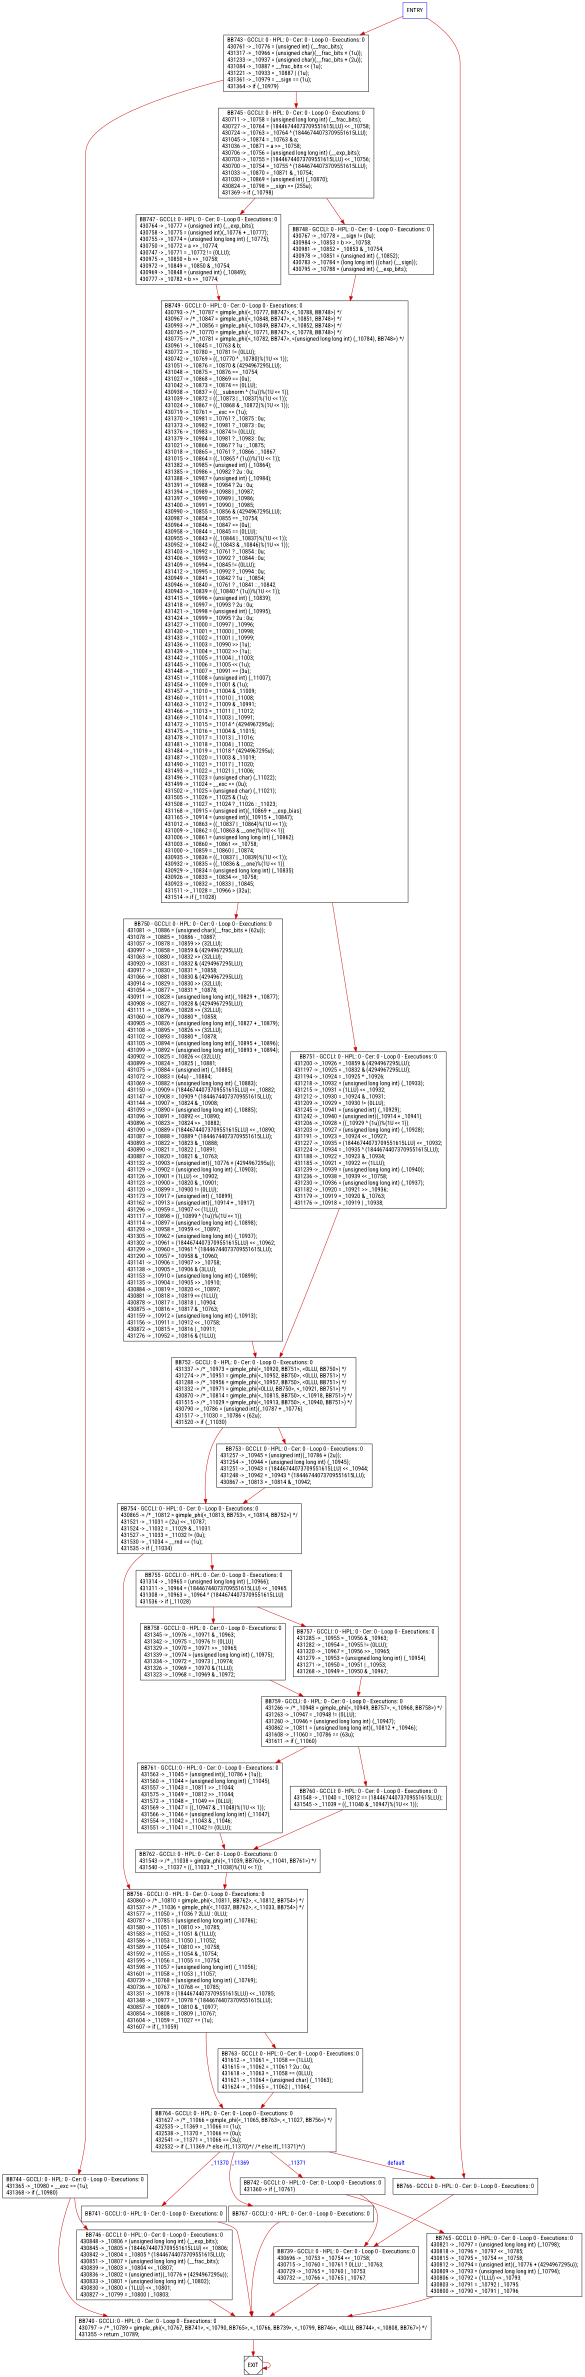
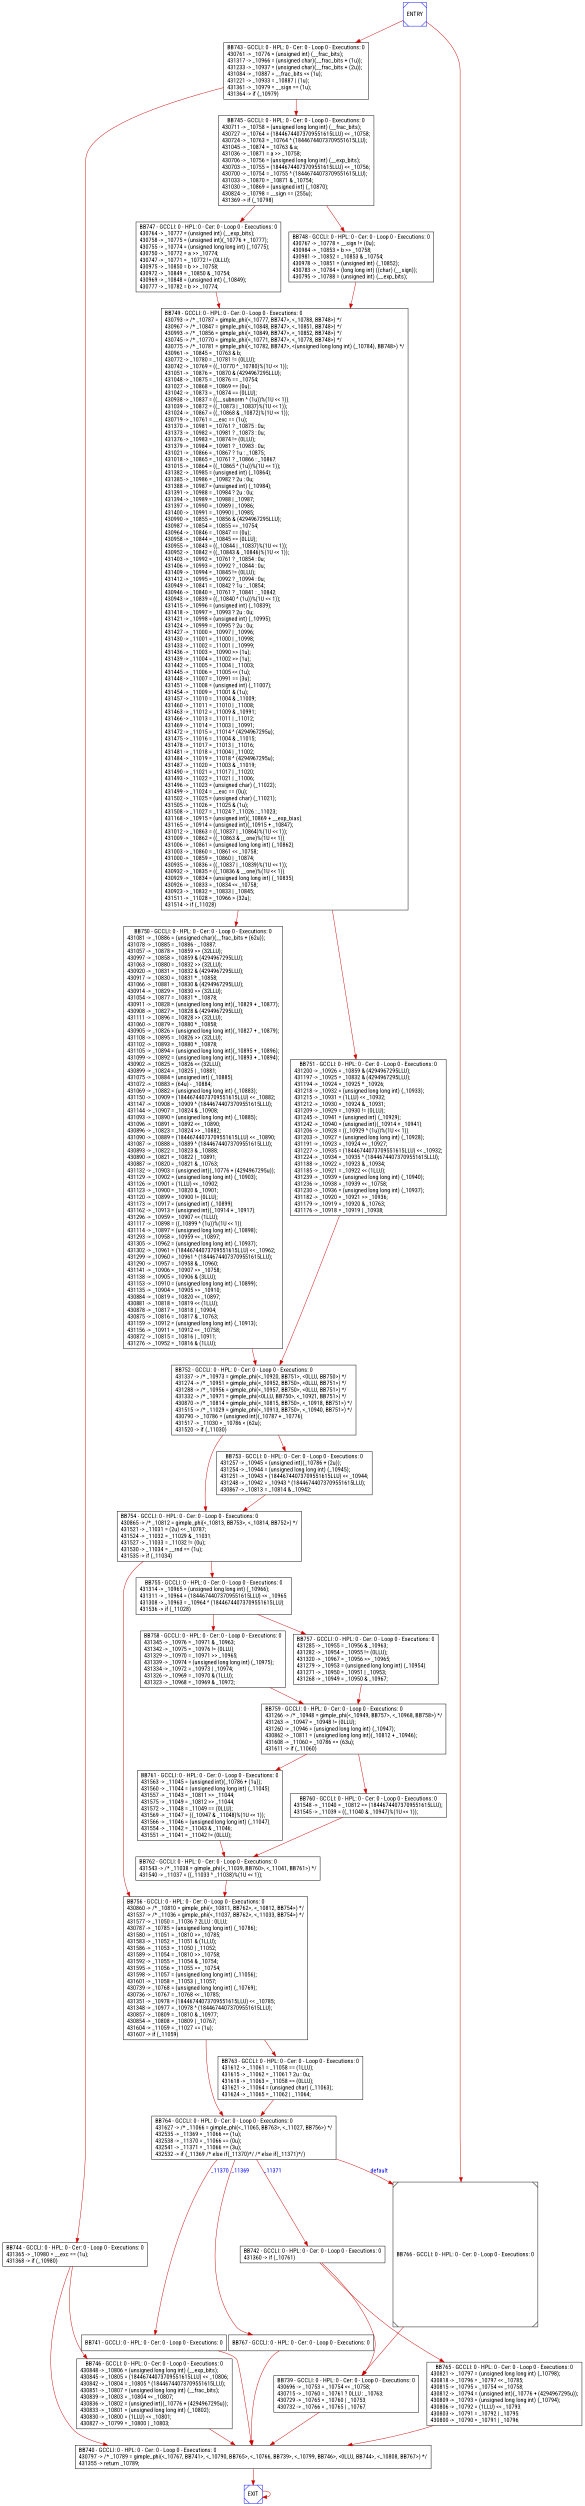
  digraph {
    fontname="Roboto Condensed"
    node [fontname="Roboto Condensed" shape=box]
    edge [color=red3 fontcolor=blue fontname="Roboto Condensed"]
-   n1 [color=blue label=ENTRY]
+   n1 [color=blue label=ENTRY shape=Msquare]
    n2 [label="BB743 - GCCLI: 0 - HPL: 0 - Cer: 0 - Loop 0 - Executions: 0\n430761 -> _10776 = (unsigned int) (__frac_bits);\l431317 -> _10966 = (unsigned char)(__frac_bits + (1u));\l431233 -> _10937 = (unsigned char)(__frac_bits + (2u));\l431084 -> _10887 = __frac_bits << (1u);\l431221 -> _10933 = _10887 | (1u);\l431361 -> _10979 = __sign == (1u);\l431364 -> if (_10979)\l"]
-   n3 [label="BB766 - GCCLI: 0 - HPL: 0 - Cer: 0 - Loop 0 - Executions: 0"]
-   n4 [color=black label=EXIT shape=Msquare]
+   n3 [label="BB766 - GCCLI: 0 - HPL: 0 - Cer: 0 - Loop 0 - Executions: 0" shape=Msquare]
+   n4 [color=blue label=EXIT shape=Msquare]
    n5 [label="BB744 - GCCLI: 0 - HPL: 0 - Cer: 0 - Loop 0 - Executions: 0\n431365 -> _10980 = __exc == (1u);\l431368 -> if (_10980)\l"]
    n6 [label="BB745 - GCCLI: 0 - HPL: 0 - Cer: 0 - Loop 0 - Executions: 0\n430711 -> _10758 = (unsigned long long int) (__frac_bits);\l430727 -> _10764 = (18446744073709551615LLU) << _10758;\l430724 -> _10763 = _10764 ^ (18446744073709551615LLU);\l431045 -> _10874 = _10763 & a;\l431036 -> _10871 = a >> _10758;\l430706 -> _10756 = (unsigned long long int) (__exp_bits);\l430703 -> _10755 = (18446744073709551615LLU) << _10756;\l430700 -> _10754 = _10755 ^ (18446744073709551615LLU);\l431033 -> _10870 = _10871 & _10754;\l431030 -> _10869 = (unsigned int) (_10870);\l430824 -> _10798 = __sign == (255u);\l431369 -> if (_10798)\l"]
    n7 [label="BB739 - GCCLI: 0 - HPL: 0 - Cer: 0 - Loop 0 - Executions: 0\n430696 -> _10753 = _10754 << _10758;\l430715 -> _10760 = _10761 ? 0LLU : _10763;\l430729 -> _10765 = _10760 | _10753;\l430732 -> _10766 = _10765 | _10767;\l"]
    n8 [label="BB740 - GCCLI: 0 - HPL: 0 - Cer: 0 - Loop 0 - Executions: 0\l430797 -> /* _10789 = gimple_phi(<_10767, BB741>, <_10790, BB765>, <_10766, BB739>, <_10799, BB746>, <0LLU, BB744>, <_10808, BB767>) */\l431355 -> return _10789;\l"]
    n9 [label="BB741 - GCCLI: 0 - HPL: 0 - Cer: 0 - Loop 0 - Executions: 0"]
    n10 [label="BB742 - GCCLI: 0 - HPL: 0 - Cer: 0 - Loop 0 - Executions: 0\n431360 -> if (_10761)\l"]
    n11 [label="BB765 - GCCLI: 0 - HPL: 0 - Cer: 0 - Loop 0 - Executions: 0\n430821 -> _10797 = (unsigned long long int) (_10798);\l430818 -> _10796 = _10797 << _10785;\l430815 -> _10795 = _10754 << _10758;\l430812 -> _10794 = (unsigned int)(_10776 + (4294967295u));\l430809 -> _10793 = (unsigned long long int) (_10794);\l430806 -> _10792 = (1LLU) << _10793;\l430803 -> _10791 = _10792 | _10795;\l430800 -> _10790 = _10791 | _10796;\l"]
    n12 [label="BB746 - GCCLI: 0 - HPL: 0 - Cer: 0 - Loop 0 - Executions: 0\n430848 -> _10806 = (unsigned long long int) (__exp_bits);\l430845 -> _10805 = (18446744073709551615LLU) << _10806;\l430842 -> _10804 = _10805 ^ (18446744073709551615LLU);\l430851 -> _10807 = (unsigned long long int) (__frac_bits);\l430839 -> _10803 = _10804 << _10807;\l430836 -> _10802 = (unsigned int)(_10776 + (4294967295u));\l430833 -> _10801 = (unsigned long long int) (_10802);\l430830 -> _10800 = (1LLU) << _10801;\l430827 -> _10799 = _10800 | _10803;\l"]
    n13 [label="BB747 - GCCLI: 0 - HPL: 0 - Cer: 0 - Loop 0 - Executions: 0\n430764 -> _10777 = (unsigned int) (__exp_bits);\l430758 -> _10775 = (unsigned int)(_10776 + _10777);\l430755 -> _10774 = (unsigned long long int) (_10775);\l430750 -> _10772 = a >> _10774;\l430747 -> _10771 = _10772 != (0LLU);\l430975 -> _10850 = b >> _10758;\l430972 -> _10849 = _10850 & _10754;\l430969 -> _10848 = (unsigned int) (_10849);\l430777 -> _10782 = b >> _10774;\l"]
    n14 [label="BB748 - GCCLI: 0 - HPL: 0 - Cer: 0 - Loop 0 - Executions: 0\n430767 -> _10778 = __sign != (0u);\l430984 -> _10853 = b >> _10758;\l430981 -> _10852 = _10853 & _10754;\l430978 -> _10851 = (unsigned int) (_10852);\l430783 -> _10784 = (long long int) ((char) (__sign));\l430795 -> _10788 = (unsigned int) (__exp_bits);\l"]
    n15 [label="BB749 - GCCLI: 0 - HPL: 0 - Cer: 0 - Loop 0 - Executions: 0\l430793 -> /* _10787 = gimple_phi(<_10777, BB747>, <_10788, BB748>) */\l430967 -> /* _10847 = gimple_phi(<_10848, BB747>, <_10851, BB748>) */\l430993 -> /* _10856 = gimple_phi(<_10849, BB747>, <_10852, BB748>) */\l430745 -> /* _10770 = gimple_phi(<_10771, BB747>, <_10778, BB748>) */\l430775 -> /* _10781 = gimple_phi(<_10782, BB747>, <(unsigned long long int) (_10784), BB748>) */\l430961 -> _10845 = _10763 & b;\l430772 -> _10780 = _10781 != (0LLU);\l430742 -> _10769 = ((_10770 ^ _10780)%(1U << 1));\l431051 -> _10876 = _10870 & (4294967295LLU);\l431048 -> _10875 = _10876 == _10754;\l431027 -> _10868 = _10869 == (0u);\l431042 -> _10873 = _10874 == (0LLU);\l430938 -> _10837 = ((__subnorm ^ (1u))%(1U << 1));\l431039 -> _10872 = ((_10873 | _10837)%(1U << 1));\l431024 -> _10867 = ((_10868 & _10872)%(1U << 1));\l430719 -> _10761 = __exc == (1u);\l431370 -> _10981 = _10761 ? _10875 : 0u;\l431373 -> _10982 = _10981 ? _10873 : 0u;\l431376 -> _10983 = _10874 != (0LLU);\l431379 -> _10984 = _10981 ? _10983 : 0u;\l431021 -> _10866 = _10867 ? 1u : _10875;\l431018 -> _10865 = _10761 ? _10866 : _10867;\l431015 -> _10864 = ((_10865 ^ (1u))%(1U << 1));\l431382 -> _10985 = (unsigned int) (_10864);\l431385 -> _10986 = _10982 ? 2u : 0u;\l431388 -> _10987 = (unsigned int) (_10984);\l431391 -> _10988 = _10984 ? 2u : 0u;\l431394 -> _10989 = _10988 | _10987;\l431397 -> _10990 = _10989 | _10986;\l431400 -> _10991 = _10990 | _10985;\l430990 -> _10855 = _10856 & (4294967295LLU);\l430987 -> _10854 = _10855 == _10754;\l430964 -> _10846 = _10847 == (0u);\l430958 -> _10844 = _10845 == (0LLU);\l430955 -> _10843 = ((_10844 | _10837)%(1U << 1));\l430952 -> _10842 = ((_10843 & _10846)%(1U << 1));\l431403 -> _10992 = _10761 ? _10854 : 0u;\l431406 -> _10993 = _10992 ? _10844 : 0u;\l431409 -> _10994 = _10845 != (0LLU);\l431412 -> _10995 = _10992 ? _10994 : 0u;\l430949 -> _10841 = _10842 ? 1u : _10854;\l430946 -> _10840 = _10761 ? _10841 : _10842;\l430943 -> _10839 = ((_10840 ^ (1u))%(1U << 1));\l431415 -> _10996 = (unsigned int) (_10839);\l431418 -> _10997 = _10993 ? 2u : 0u;\l431421 -> _10998 = (unsigned int) (_10995);\l431424 -> _10999 = _10995 ? 2u : 0u;\l431427 -> _11000 = _10997 | _10996;\l431430 -> _11001 = _11000 | _10998;\l431433 -> _11002 = _11001 | _10999;\l431436 -> _11003 = _10990 >> (1u);\l431439 -> _11004 = _11002 >> (1u);\l431442 -> _11005 = _11004 | _11003;\l431445 -> _11006 = _11005 << (1u);\l431448 -> _11007 = _10991 == (3u);\l431451 -> _11008 = (unsigned int) (_11007);\l431454 -> _11009 = _11001 & (1u);\l431457 -> _11010 = _11004 & _11009;\l431460 -> _11011 = _11010 | _11008;\l431463 -> _11012 = _11009 & _10991;\l431466 -> _11013 = _11011 | _11012;\l431469 -> _11014 = _11003 | _10991;\l431472 -> _11015 = _11014 ^ (4294967295u);\l431475 -> _11016 = _11004 & _11015;\l431478 -> _11017 = _11013 | _11016;\l431481 -> _11018 = _11004 | _11002;\l431484 -> _11019 = _11018 ^ (4294967295u);\l431487 -> _11020 = _11003 & _11019;\l431490 -> _11021 = _11017 | _11020;\l431493 -> _11022 = _11021 | _11006;\l431496 -> _11023 = (unsigned char) (_11022);\l431499 -> _11024 = __exc == (0u);\l431502 -> _11025 = (unsigned char) (_11021);\l431505 -> _11026 = _11025 & (1u);\l431508 -> _11027 = _11024 ? _11026 : _11023;\l431168 -> _10915 = (unsigned int)(_10869 + __exp_bias);\l431165 -> _10914 = (unsigned int)(_10915 + _10847);\l431012 -> _10863 = ((_10837 | _10864)%(1U << 1));\l431009 -> _10862 = ((_10863 & __one)%(1U << 1));\l431006 -> _10861 = (unsigned long long int) (_10862);\l431003 -> _10860 = _10861 << _10758;\l431000 -> _10859 = _10860 | _10874;\l430935 -> _10836 = ((_10837 | _10839)%(1U << 1));\l430932 -> _10835 = ((_10836 & __one)%(1U << 1));\l430929 -> _10834 = (unsigned long long int) (_10835);\l430926 -> _10833 = _10834 << _10758;\l430923 -> _10832 = _10833 | _10845;\l431511 -> _11028 = _10966 > (32u);\l431514 -> if (_11028)\l"]
    n16 [label="BB750 - GCCLI: 0 - HPL: 0 - Cer: 0 - Loop 0 - Executions: 0\n431081 -> _10886 = (unsigned char)(__frac_bits + (62u));\l431078 -> _10885 = _10886 - _10887;\l431057 -> _10878 = _10859 >> (32LLU);\l430997 -> _10858 = _10859 & (4294967295LLU);\l431063 -> _10880 = _10832 >> (32LLU);\l430920 -> _10831 = _10832 & (4294967295LLU);\l430917 -> _10830 = _10831 * _10858;\l431066 -> _10881 = _10830 & (4294967295LLU);\l430914 -> _10829 = _10830 >> (32LLU);\l431054 -> _10877 = _10831 * _10878;\l430911 -> _10828 = (unsigned long long int)(_10829 + _10877);\l430908 -> _10827 = _10828 & (4294967295LLU);\l431111 -> _10896 = _10828 >> (32LLU);\l431060 -> _10879 = _10880 * _10858;\l430905 -> _10826 = (unsigned long long int)(_10827 + _10879);\l431108 -> _10895 = _10826 >> (32LLU);\l431102 -> _10893 = _10880 * _10878;\l431105 -> _10894 = (unsigned long long int)(_10895 + _10896);\l431099 -> _10892 = (unsigned long long int)(_10893 + _10894);\l430902 -> _10825 = _10826 << (32LLU);\l430899 -> _10824 = _10825 | _10881;\l431075 -> _10884 = (unsigned int) (_10885);\l431072 -> _10883 = (64u) - _10884;\l431069 -> _10882 = (unsigned long long int) (_10883);\l431150 -> _10909 = (18446744073709551615LLU) << _10882;\l431147 -> _10908 = _10909 ^ (18446744073709551615LLU);\l431144 -> _10907 = _10824 & _10908;\l431093 -> _10890 = (unsigned long long int) (_10885);\l431096 -> _10891 = _10892 << _10890;\l430896 -> _10823 = _10824 >> _10882;\l431090 -> _10889 = (18446744073709551615LLU) << _10890;\l431087 -> _10888 = _10889 ^ (18446744073709551615LLU);\l430893 -> _10822 = _10823 & _10888;\l430890 -> _10821 = _10822 | _10891;\l430887 -> _10820 = _10821 & _10763;\l431132 -> _10903 = (unsigned int)(_10776 + (4294967295u));\l431129 -> _10902 = (unsigned long long int) (_10903);\l431126 -> _10901 = (1LLU) << _10902;\l431123 -> _10900 = _10820 & _10901;\l431120 -> _10899 = _10900 != (0LLU);\l431173 -> _10917 = (unsigned int) (_10899);\l431162 -> _10913 = (unsigned int)(_10914 + _10917);\l431296 -> _10959 = _10907 << (1LLU);\l431117 -> _10898 = ((_10899 ^ (1u))%(1U << 1));\l431114 -> _10897 = (unsigned long long int) (_10898);\l431293 -> _10958 = _10959 << _10897;\l431305 -> _10962 = (unsigned long long int) (_10937);\l431302 -> _10961 = (18446744073709551615LLU) << _10962;\l431299 -> _10960 = _10961 ^ (18446744073709551615LLU);\l431290 -> _10957 = _10958 & _10960;\l431141 -> _10906 = _10907 >> _10758;\l431138 -> _10905 = _10906 & (3LLU);\l431153 -> _10910 = (unsigned long long int) (_10899);\l431135 -> _10904 = _10905 >> _10910;\l430884 -> _10819 = _10820 << _10897;\l430881 -> _10818 = _10819 << (1LLU);\l430878 -> _10817 = _10818 | _10904;\l430875 -> _10816 = _10817 & _10763;\l431159 -> _10912 = (unsigned long long int) (_10913);\l431156 -> _10911 = _10912 << _10758;\l430872 -> _10815 = _10816 | _10911;\l431276 -> _10952 = _10816 & (1LLU);\l"]
    n17 [label="BB751 - GCCLI: 0 - HPL: 0 - Cer: 0 - Loop 0 - Executions: 0\n431200 -> _10926 = _10859 & (4294967295LLU);\l431197 -> _10925 = _10832 & (4294967295LLU);\l431194 -> _10924 = _10925 * _10926;\l431218 -> _10932 = (unsigned long long int) (_10933);\l431215 -> _10931 = (1LLU) << _10932;\l431212 -> _10930 = _10924 & _10931;\l431209 -> _10929 = _10930 != (0LLU);\l431245 -> _10941 = (unsigned int) (_10929);\l431242 -> _10940 = (unsigned int)(_10914 + _10941);\l431206 -> _10928 = ((_10929 ^ (1u))%(1U << 1));\l431203 -> _10927 = (unsigned long long int) (_10928);\l431191 -> _10923 = _10924 << _10927;\l431227 -> _10935 = (18446744073709551615LLU) << _10932;\l431224 -> _10934 = _10935 ^ (18446744073709551615LLU);\l431188 -> _10922 = _10923 & _10934;\l431185 -> _10921 = _10922 << (1LLU);\l431239 -> _10939 = (unsigned long long int) (_10940);\l431236 -> _10938 = _10939 << _10758;\l431230 -> _10936 = (unsigned long long int) (_10937);\l431182 -> _10920 = _10921 >> _10936;\l431179 -> _10919 = _10920 & _10763;\l431176 -> _10918 = _10919 | _10938;\l"]
    n18 [label="BB752 - GCCLI: 0 - HPL: 0 - Cer: 0 - Loop 0 - Executions: 0\l431337 -> /* _10973 = gimple_phi(<_10920, BB751>, <0LLU, BB750>) */\l431274 -> /* _10951 = gimple_phi(<_10952, BB750>, <0LLU, BB751>) */\l431288 -> /* _10956 = gimple_phi(<_10957, BB750>, <0LLU, BB751>) */\l431332 -> /* _10971 = gimple_phi(<0LLU, BB750>, <_10921, BB751>) */\l430870 -> /* _10814 = gimple_phi(<_10815, BB750>, <_10918, BB751>) */\l431515 -> /* _11029 = gimple_phi(<_10913, BB750>, <_10940, BB751>) */\l430790 -> _10786 = (unsigned int)(_10787 + _10776);\l431517 -> _11030 = _10786 < (62u);\l431520 -> if (_11030)\l"]
    n19 [label="BB753 - GCCLI: 0 - HPL: 0 - Cer: 0 - Loop 0 - Executions: 0\n431257 -> _10945 = (unsigned int)(_10786 + (2u));\l431254 -> _10944 = (unsigned long long int) (_10945);\l431251 -> _10943 = (18446744073709551615LLU) << _10944;\l431248 -> _10942 = _10943 ^ (18446744073709551615LLU);\l430867 -> _10813 = _10814 & _10942;\l"]
    n20 [label="BB754 - GCCLI: 0 - HPL: 0 - Cer: 0 - Loop 0 - Executions: 0\l430865 -> /* _10812 = gimple_phi(<_10813, BB753>, <_10814, BB752>) */\l431521 -> _11031 = (2u) << _10787;\l431524 -> _11032 = _11029 & _11031;\l431527 -> _11033 = _11032 != (0u);\l431530 -> _11034 = __rnd == (1u);\l431535 -> if (_11034)\l"]
    n21 [label="BB755 - GCCLI: 0 - HPL: 0 - Cer: 0 - Loop 0 - Executions: 0\n431314 -> _10965 = (unsigned long long int) (_10966);\l431311 -> _10964 = (18446744073709551615LLU) << _10965;\l431308 -> _10963 = _10964 ^ (18446744073709551615LLU);\l431536 -> if (_11028)\l"]
    n22 [label="BB756 - GCCLI: 0 - HPL: 0 - Cer: 0 - Loop 0 - Executions: 0\l430860 -> /* _10810 = gimple_phi(<_10811, BB762>, <_10812, BB754>) */\l431537 -> /* _11036 = gimple_phi(<_11037, BB762>, <_11033, BB754>) */\l431577 -> _11050 = _11036 ? 2LLU : 0LLU;\l430787 -> _10785 = (unsigned long long int) (_10786);\l431580 -> _11051 = _10810 >> _10785;\l431583 -> _11052 = _11051 & (1LLU);\l431586 -> _11053 = _11050 | _11052;\l431589 -> _11054 = _10810 >> _10758;\l431592 -> _11055 = _11054 & _10754;\l431595 -> _11056 = _11055 == _10754;\l431598 -> _11057 = (unsigned long long int) (_11056);\l431601 -> _11058 = _11053 | _11057;\l430739 -> _10768 = (unsigned long long int) (_10769);\l430736 -> _10767 = _10768 << _10785;\l431351 -> _10978 = (18446744073709551615LLU) << _10785;\l431348 -> _10977 = _10978 ^ (18446744073709551615LLU);\l430857 -> _10809 = _10810 & _10977;\l430854 -> _10808 = _10809 | _10767;\l431604 -> _11059 = _11027 == (1u);\l431607 -> if (_11059)\l"]
    n23 [label="BB757 - GCCLI: 0 - HPL: 0 - Cer: 0 - Loop 0 - Executions: 0\n431285 -> _10955 = _10956 & _10963;\l431282 -> _10954 = _10955 != (0LLU);\l431320 -> _10967 = _10956 >> _10965;\l431279 -> _10953 = (unsigned long long int) (_10954);\l431271 -> _10950 = _10951 | _10953;\l431268 -> _10949 = _10950 & _10967;\l"]
    n24 [label="BB758 - GCCLI: 0 - HPL: 0 - Cer: 0 - Loop 0 - Executions: 0\n431345 -> _10976 = _10971 & _10963;\l431342 -> _10975 = _10976 != (0LLU);\l431329 -> _10970 = _10971 >> _10965;\l431339 -> _10974 = (unsigned long long int) (_10975);\l431334 -> _10972 = _10973 | _10974;\l431326 -> _10969 = _10970 & (1LLU);\l431323 -> _10968 = _10969 & _10972;\l"]
    n25 [label="BB763 - GCCLI: 0 - HPL: 0 - Cer: 0 - Loop 0 - Executions: 0\n431612 -> _11061 = _11058 == (1LLU);\l431615 -> _11062 = _11061 ? 2u : 0u;\l431618 -> _11063 = _11058 == (0LLU);\l431621 -> _11064 = (unsigned char) (_11063);\l431624 -> _11065 = _11062 | _11064;\l"]
    n26 [label="BB764 - GCCLI: 0 - HPL: 0 - Cer: 0 - Loop 0 - Executions: 0\l431627 -> /* _11066 = gimple_phi(<_11065, BB763>, <_11027, BB756>) */\l432535 -> _11369 = _11066 == (1u);\l432538 -> _11370 = _11066 == (0u);\l432541 -> _11371 = _11066 == (3u);\l432532 -> if (_11369 /* else if(_11370)*/ /* else if(_11371)*/)\l"]
    n27 [label="BB759 - GCCLI: 0 - HPL: 0 - Cer: 0 - Loop 0 - Executions: 0\l431266 -> /* _10948 = gimple_phi(<_10949, BB757>, <_10968, BB758>) */\l431263 -> _10947 = _10948 != (0LLU);\l431260 -> _10946 = (unsigned long long int) (_10947);\l430862 -> _10811 = (unsigned long long int)(_10812 + _10946);\l431608 -> _11060 = _10786 == (63u);\l431611 -> if (_11060)\l"]
    n28 [label="BB767 - GCCLI: 0 - HPL: 0 - Cer: 0 - Loop 0 - Executions: 0"]
    n29 [label="BB760 - GCCLI: 0 - HPL: 0 - Cer: 0 - Loop 0 - Executions: 0\n431548 -> _11040 = _10812 == (18446744073709551615LLU);\l431545 -> _11039 = ((_11040 & _10947)%(1U << 1));\l"]
    n30 [label="BB761 - GCCLI: 0 - HPL: 0 - Cer: 0 - Loop 0 - Executions: 0\n431563 -> _11045 = (unsigned int)(_10786 + (1u));\l431560 -> _11044 = (unsigned long long int) (_11045);\l431557 -> _11043 = _10811 >> _11044;\l431575 -> _11049 = _10812 >> _11044;\l431572 -> _11048 = _11049 == (0LLU);\l431569 -> _11047 = ((_10947 & _11048)%(1U << 1));\l431566 -> _11046 = (unsigned long long int) (_11047);\l431554 -> _11042 = _11043 & _11046;\l431551 -> _11041 = _11042 != (0LLU);\l"]
    n31 [label="BB762 - GCCLI: 0 - HPL: 0 - Cer: 0 - Loop 0 - Executions: 0\l431543 -> /* _11038 = gimple_phi(<_11039, BB760>, <_11041, BB761>) */\l431540 -> _11037 = ((_11033 ^ _11038)%(1U << 1));\l"]
    n1 -> n2
    n1 -> n3
    n2 -> n5
    n2 -> n6
    n3 -> n7
    n4 -> n4
    n5 -> n8
    n5 -> n12
    n6 -> n13
    n6 -> n14
    n7 -> n8
    n8 -> n4
    n9 -> n8
    n10 -> n7
    n10 -> n11
    n11 -> n8
    n12 -> n8
    n13 -> n15
    n14 -> n15
    n15 -> n16
    n15 -> n17
    n16 -> n18
    n17 -> n18
    n18 -> n19
    n18 -> n20
    n19 -> n20
    n20 -> n21
    n20 -> n22
    n21 -> n23
    n21 -> n24
    n22 -> n25
    n22 -> n26
    n23 -> n27
    n24 -> n27
    n25 -> n26
    n26 -> n3 [label=default]
    n26 -> n9 [label=_11370]
    n26 -> n10 [label=_11371]
    n26 -> n28 [label=_11369]
    n27 -> n29
    n27 -> n30
    n28 -> n8
    n29 -> n31
    n30 -> n31
    n31 -> n22
  }
